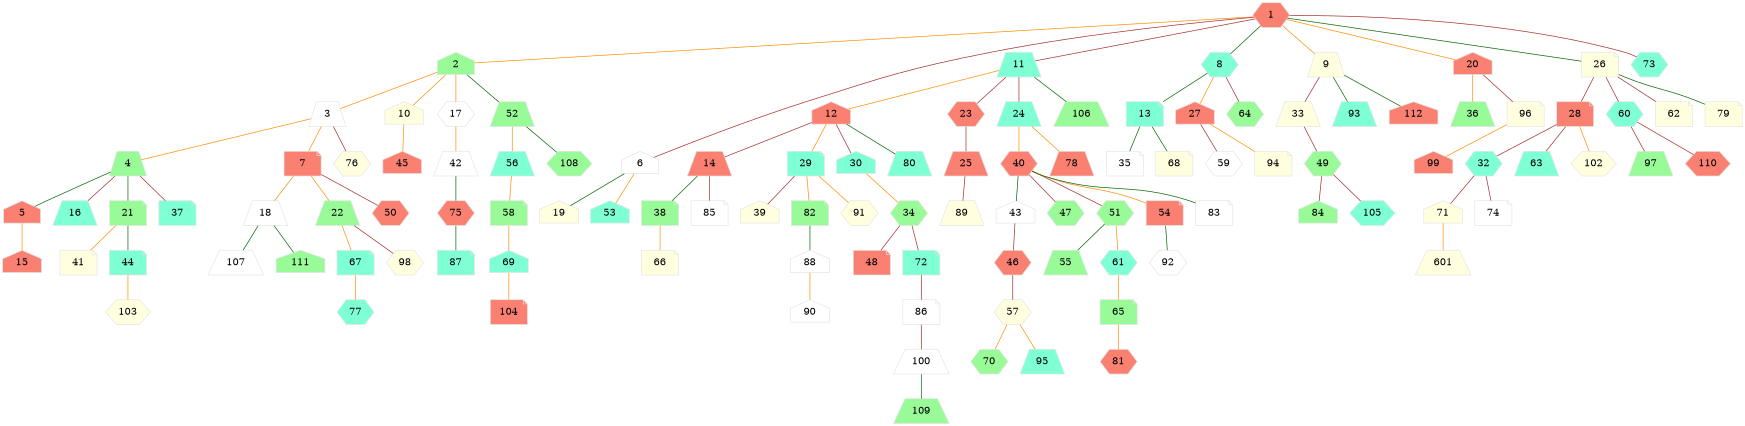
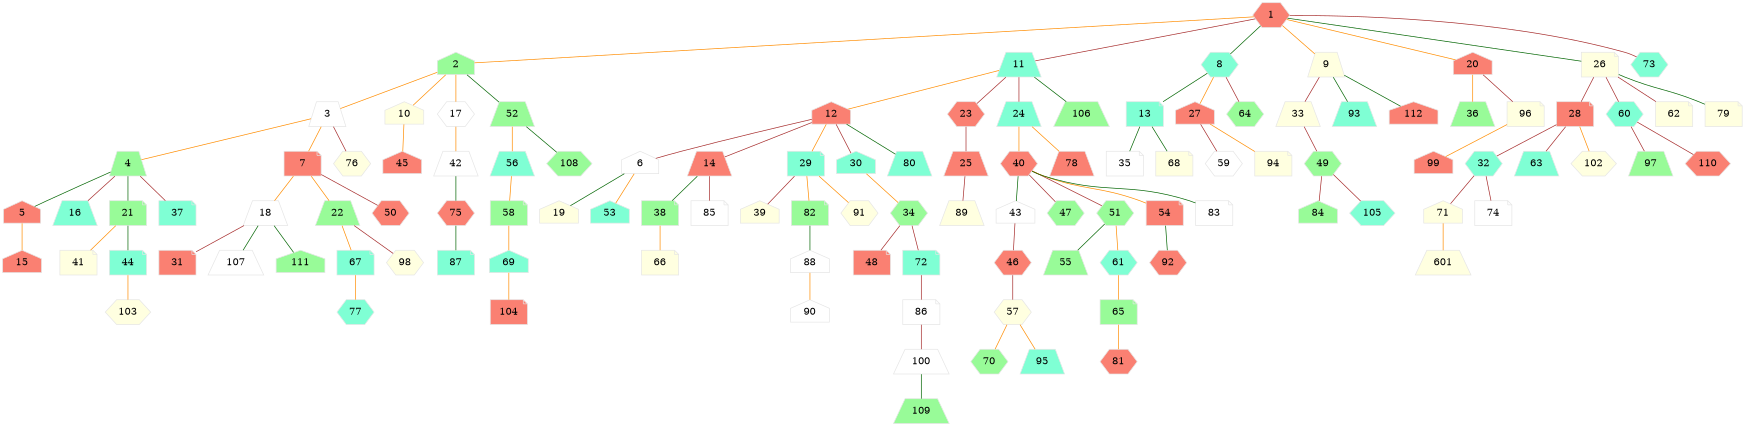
  graph {
    node [color=gray90 fillcolor=salmon shape=hexagon style=filled]
    edge [color=darkorange]
    2 [fillcolor=palegreen shape=house]
    1
    6 [fillcolor=white shape=house]
    8 [fillcolor=aquamarine]
    9 [fillcolor=lightyellow shape=trapezium]
    11 [fillcolor=aquamarine shape=trapezium]
    20 [shape=house]
    26 [fillcolor=lightyellow shape=note]
    73 [fillcolor=aquamarine]
    3 [fillcolor=white shape=trapezium]
    10 [fillcolor=lightyellow shape=house]
    17 [fillcolor=white]
    52 [fillcolor=palegreen shape=trapezium]
    19 [fillcolor=lightyellow shape=house]
    53 [fillcolor=aquamarine shape=house]
    13 [fillcolor=aquamarine shape=note]
    27 [shape=house]
    64 [fillcolor=palegreen]
    33 [fillcolor=lightyellow shape=trapezium]
    93 [fillcolor=aquamarine shape=trapezium]
    112 [shape=house]
    12 [shape=house]
    23
    24 [fillcolor=aquamarine shape=trapezium]
    106 [fillcolor=palegreen shape=trapezium]
    36 [fillcolor=palegreen shape=trapezium]
    96 [fillcolor=lightyellow shape=note]
    28 [shape=note]
    60 [fillcolor=aquamarine]
    62 [fillcolor=lightyellow shape=note]
    79 [fillcolor=lightyellow shape=note]
    4 [fillcolor=palegreen shape=trapezium]
    7 [shape=note]
    76 [fillcolor=lightyellow]
    45 [shape=house]
    42 [fillcolor=white shape=trapezium]
    56 [fillcolor=aquamarine shape=trapezium]
    108 [fillcolor=palegreen]
    5 [shape=house]
    16 [fillcolor=aquamarine shape=trapezium]
    21 [fillcolor=palegreen shape=note]
    37 [fillcolor=aquamarine shape=note]
    18 [fillcolor=white shape=trapezium]
    22 [fillcolor=palegreen shape=trapezium]
    50
    15 [shape=house]
    41 [fillcolor=lightyellow shape=note]
    44 [fillcolor=aquamarine shape=note]
+   31 [shape=note]
    107 [fillcolor=white shape=trapezium]
    111 [fillcolor=palegreen shape=house]
    67 [fillcolor=aquamarine shape=note]
    98 [fillcolor=lightyellow]
    35 [fillcolor=white shape=note]
    68 [fillcolor=lightyellow shape=note]
    59 [fillcolor=white]
    94 [fillcolor=lightyellow shape=note]
    49 [fillcolor=palegreen]
    14 [shape=trapezium]
    29 [fillcolor=aquamarine shape=note]
    30 [fillcolor=aquamarine shape=house]
    80 [fillcolor=aquamarine shape=trapezium]
    25 [shape=trapezium]
    40
    78 [shape=trapezium]
    38 [fillcolor=palegreen shape=note]
    85 [fillcolor=white shape=note]
    39 [fillcolor=lightyellow shape=house]
    82 [fillcolor=palegreen shape=note]
    91 [fillcolor=lightyellow]
    34 [fillcolor=palegreen]
    66 [fillcolor=lightyellow shape=note]
    75
    99 [shape=house]
    103 [fillcolor=lightyellow]
    77 [fillcolor=aquamarine]
    89 [fillcolor=lightyellow shape=trapezium]
    43 [fillcolor=white shape=house]
    47 [fillcolor=palegreen]
    51 [fillcolor=palegreen]
    54 [shape=note]
    83 [fillcolor=white shape=note]
    32 [fillcolor=aquamarine]
    63 [fillcolor=aquamarine shape=trapezium]
    102 [fillcolor=lightyellow]
    97 [fillcolor=palegreen shape=trapezium]
    110
    71 [fillcolor=lightyellow shape=house]
    74 [fillcolor=white shape=note]
    88 [fillcolor=white shape=house]
    48 [shape=note]
    72 [fillcolor=aquamarine shape=note]
    n93 [fillcolor=lightyellow label=601 shape=trapezium]
    84 [fillcolor=palegreen shape=house]
    105 [fillcolor=aquamarine]
    86 [fillcolor=white shape=note]
    46
    55 [fillcolor=palegreen shape=trapezium]
    61 [fillcolor=aquamarine]
-   92 [fillcolor=white]
+   92
    87 [fillcolor=aquamarine shape=note]
    57 [fillcolor=lightyellow]
    70 [fillcolor=palegreen]
    95 [fillcolor=aquamarine shape=trapezium]
    65 [fillcolor=palegreen shape=note]
    58 [fillcolor=palegreen shape=note]
    69 [fillcolor=aquamarine shape=house]
    104 [shape=note]
    81
    100 [fillcolor=white shape=trapezium]
    90 [fillcolor=white shape=house]
    109 [fillcolor=palegreen shape=trapezium]
    2 -- 3
    2 -- 10
    2 -- 17
    2 -- 52 [color=darkgreen]
    1 -- 2
-   1 -- 6 [color=brown]
+   12 -- 6 [color=brown]
    1 -- 8 [color=darkgreen]
    1 -- 9
    1 -- 11 [color=brown]
    1 -- 20
    1 -- 26 [color=darkgreen]
    1 -- 73 [color=brown]
    6 -- 19 [color=darkgreen]
    6 -- 53
    8 -- 13 [color=darkgreen]
    8 -- 27
    8 -- 64 [color=brown]
    9 -- 33 [color=brown]
    9 -- 93 [color=darkgreen]
    9 -- 112 [color=darkgreen]
    11 -- 12
    11 -- 23 [color=brown]
    11 -- 24 [color=brown]
    11 -- 106 [color=darkgreen]
    20 -- 36
    20 -- 96 [color=brown]
    26 -- 28 [color=brown]
    26 -- 60 [color=brown]
    26 -- 62 [color=brown]
    26 -- 79 [color=darkgreen]
    3 -- 4
    3 -- 7
    3 -- 76 [color=brown]
    10 -- 45
    17 -- 42
    52 -- 56
    52 -- 108 [color=darkgreen]
    13 -- 35 [color=darkgreen]
    13 -- 68 [color=darkgreen]
    27 -- 59 [color=brown]
    27 -- 94
    33 -- 49 [color=brown]
    12 -- 14 [color=brown]
    12 -- 29
    12 -- 30 [color=brown]
    12 -- 80 [color=darkgreen]
    23 -- 25 [color=brown]
    24 -- 40
    24 -- 78
    96 -- 99
    28 -- 32 [color=brown]
    28 -- 63 [color=brown]
    28 -- 102
    60 -- 97 [color=brown]
    60 -- 110 [color=brown]
    4 -- 5 [color=darkgreen]
    4 -- 16 [color=brown]
    4 -- 21 [color=darkgreen]
    4 -- 37 [color=brown]
    7 -- 18
    7 -- 22
    7 -- 50 [color=brown]
    42 -- 75 [color=darkgreen]
    56 -- 58
    5 -- 15
    21 -- 41
    21 -- 44 [color=darkgreen]
+   18 -- 31 [color=brown]
    18 -- 107 [color=darkgreen]
    18 -- 111 [color=darkgreen]
    22 -- 67
    22 -- 98 [color=brown]
    44 -- 103
    67 -- 77
    49 -- 84 [color=brown]
    49 -- 105 [color=brown]
    14 -- 38 [color=darkgreen]
    14 -- 85 [color=brown]
    29 -- 39 [color=brown]
    29 -- 82
    29 -- 91
    30 -- 34
    25 -- 89 [color=brown]
    40 -- 43 [color=darkgreen]
    40 -- 47 [color=brown]
    40 -- 51 [color=brown]
    40 -- 54
    40 -- 83 [color=darkgreen]
    38 -- 66
    82 -- 88 [color=darkgreen]
    34 -- 48 [color=brown]
    34 -- 72 [color=brown]
    75 -- 87 [color=darkgreen]
    43 -- 46 [color=brown]
    51 -- 55 [color=darkgreen]
    51 -- 61
    54 -- 92 [color=darkgreen]
    32 -- 71 [color=brown]
    32 -- 74 [color=brown]
    71 -- n93
    88 -- 90
    72 -- 86 [color=brown]
    86 -- 100 [color=brown]
    46 -- 57 [color=brown]
    61 -- 65
    57 -- 70
    57 -- 95
    65 -- 81
    58 -- 69
    69 -- 104
    100 -- 109 [color=darkgreen]
  }
